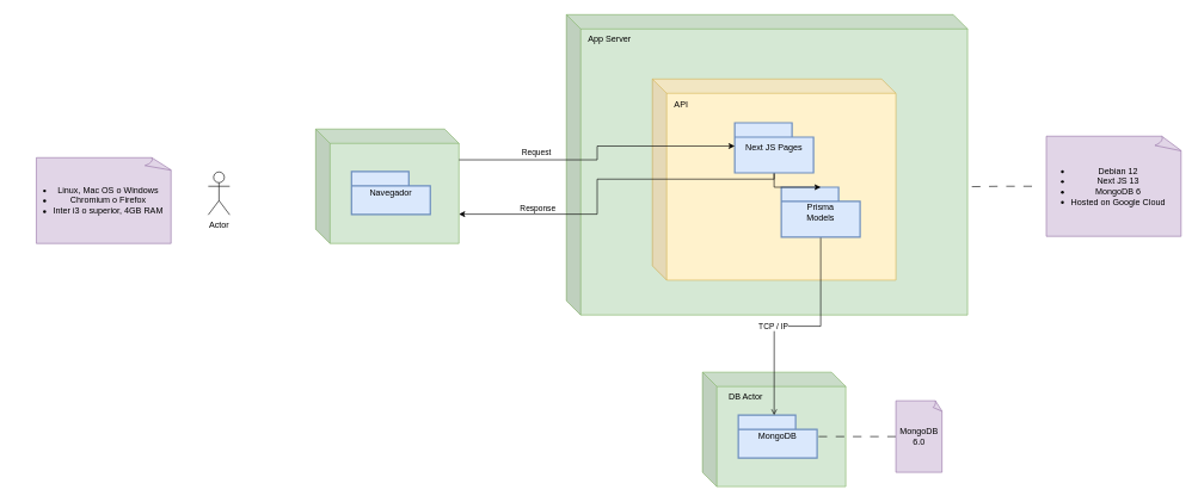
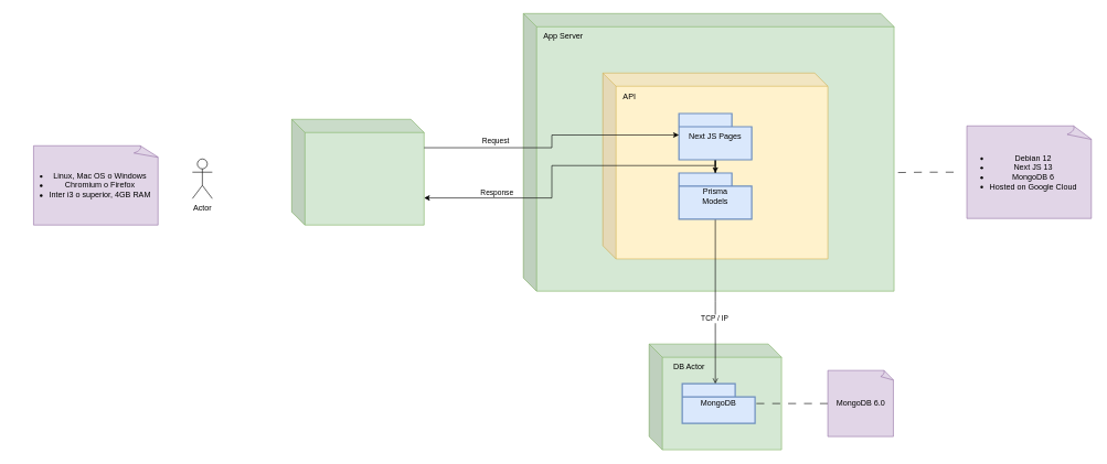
  <mxCell id="0" />
  <mxCell id="1" parent="0" />
  <mxCell id="2" value="" style="shape=cube;whiteSpace=wrap;html=1;boundedLbl=1;backgroundOutline=1;darkOpacity=0.05;darkOpacity2=0.1;fillColor=#d5e8d4;strokeColor=#82b366;" vertex="1" parent="1"><mxGeometry x="440" y="180" width="200" height="160" as="geometry" /></mxCell>
  <mxCell id="3" value="Actor" style="shape=umlActor;verticalLabelPosition=bottom;verticalAlign=top;html=1;outlineConnect=0;" vertex="1" parent="1"><mxGeometry x="290" y="240" width="30" height="60" as="geometry" /></mxCell>
  <mxCell id="4" value="" style="shape=cube;whiteSpace=wrap;html=1;boundedLbl=1;backgroundOutline=1;darkOpacity=0.05;darkOpacity2=0.1;fillColor=#d5e8d4;strokeColor=#82b366;movable=1;resizable=1;rotatable=1;deletable=1;editable=1;locked=0;connectable=1;" vertex="1" parent="1"><mxGeometry x="790" width="560" height="420" as="geometry" y="20" /></mxCell>
  <mxCell id="5" value="" style="shape=cube;whiteSpace=wrap;html=1;boundedLbl=1;backgroundOutline=1;darkOpacity=0.05;darkOpacity2=0.1;fillColor=#fff2cc;strokeColor=#d6b656;" vertex="1" parent="1"><mxGeometry x="910" y="110" width="340" height="281.25" as="geometry" /></mxCell>
  <mxCell id="6" value="API" style="text;html=1;align=center;verticalAlign=middle;resizable=0;points=[];autosize=1;strokeColor=none;fillColor=none;" vertex="1" parent="1"><mxGeometry x="930" y="131.25" width="40" height="30" as="geometry" /></mxCell>
  <mxCell id="7" value="App Server" style="text;html=1;align=center;verticalAlign=middle;resizable=0;points=[];autosize=1;strokeColor=none;fillColor=none;" vertex="1" parent="1"><mxGeometry x="810" y="40" width="80" height="30" as="geometry" /></mxCell>
  <mxCell id="8" value="" style="shape=cube;whiteSpace=wrap;html=1;boundedLbl=1;backgroundOutline=1;darkOpacity=0.05;darkOpacity2=0.1;fillColor=#d5e8d4;strokeColor=#82b366;" vertex="1" parent="1"><mxGeometry x="980" y="520" width="200" height="160" as="geometry" /></mxCell>
  <mxCell id="9" value="MongoDB" style="shape=folder;tabWidth=80;tabHeight=20;tabPosition=left;strokeWidth=2;html=1;whiteSpace=wrap;align=center;fillColor=#dae8fc;strokeColor=#6c8ebf;" vertex="1" parent="1"><mxGeometry x="1030" y="580" width="110" height="60" as="geometry" /></mxCell>
  <mxCell id="10" value="DB Actor" style="text;html=1;align=center;verticalAlign=middle;resizable=0;points=[];autosize=1;strokeColor=none;fillColor=none;" vertex="1" parent="1"><mxGeometry x="1000" y="540" width="80" height="30" as="geometry" /></mxCell>
  <mxCell id="11" style="edgeStyle=orthogonalEdgeStyle;rounded=0;orthogonalLoop=1;jettySize=auto;html=1;entryX=0.455;entryY=0;entryDx=0;entryDy=0;entryPerimeter=0;endArrow=open;" edge="1" parent="1" source="13" target="9"><mxGeometry relative="1" as="geometry" /></mxCell>
  <mxCell id="12" value="TCP / IP" style="edgeLabel;html=1;align=center;verticalAlign=middle;resizable=0;points=[];" vertex="1" connectable="0" parent="11"><mxGeometry x="0.207" y="-2" relative="1" as="geometry"><mxPoint as="offset" /></mxGeometry></mxCell>
- <mxCell id="13" value="Prisma&lt;br&gt;Models" style="shape=folder;tabWidth=80;tabHeight=20;tabPosition=left;strokeWidth=2;html=1;whiteSpace=wrap;align=center;fillColor=#dae8fc;strokeColor=#6c8ebf;" vertex="1" parent="1"><mxGeometry x="1090" y="261.25" width="110" height="70" as="geometry" /></mxCell>
+ <mxCell id="13" value="Prisma&lt;br&gt;Models" style="shape=folder;tabWidth=80;tabHeight=20;tabPosition=left;strokeWidth=2;html=1;whiteSpace=wrap;align=center;fillColor=#dae8fc;strokeColor=#6c8ebf;" vertex="1" parent="1"><mxGeometry x="1025" y="261.25" width="110" height="70" as="geometry" /></mxCell>
  <mxCell id="14" style="edgeStyle=orthogonalEdgeStyle;rounded=0;orthogonalLoop=1;jettySize=auto;html=1;" edge="1" parent="1" source="17" target="13"><mxGeometry relative="1" as="geometry" /></mxCell>
  <mxCell id="15" style="edgeStyle=orthogonalEdgeStyle;rounded=0;orthogonalLoop=1;jettySize=auto;html=1;" edge="1" parent="1" source="17" target="2"><mxGeometry relative="1" as="geometry"><Array as="points"><mxPoint x="833" y="250" /><mxPoint x="833" y="299" /></Array></mxGeometry></mxCell>
  <mxCell id="16" value="Response" style="edgeLabel;html=1;align=center;verticalAlign=middle;resizable=0;points=[];" vertex="1" connectable="0" parent="15"><mxGeometry x="0.712" y="1" relative="1" as="geometry"><mxPoint x="38" y="-10" as="offset" /></mxGeometry></mxCell>
  <mxCell id="17" value="Next JS Pages" style="shape=folder;tabWidth=80;tabHeight=20;tabPosition=left;strokeWidth=2;html=1;whiteSpace=wrap;align=center;fillColor=#dae8fc;strokeColor=#6c8ebf;" vertex="1" parent="1"><mxGeometry x="1025" y="171.25" width="110" height="70" as="geometry" /></mxCell>
  <mxCell id="18" style="edgeStyle=orthogonalEdgeStyle;rounded=0;orthogonalLoop=1;jettySize=auto;html=1;dashed=1;dashPattern=12 12;endArrow=none;endFill=0;" edge="1" parent="1" source="19" target="9"><mxGeometry relative="1" as="geometry" /></mxCell>
- <mxCell id="19" value="MongoDB 6.0" style="whiteSpace=wrap;html=1;shape=mxgraph.basic.document;fillColor=#e1d5e7;strokeColor=#9673a6;" vertex="1" parent="1"><mxGeometry x="1250" y="560" width="65" height="100" as="geometry" /></mxCell>
+ <mxCell id="19" value="MongoDB 6.0" style="whiteSpace=wrap;html=1;shape=mxgraph.basic.document;fillColor=#e1d5e7;strokeColor=#9673a6;" vertex="1" parent="1"><mxGeometry x="1250" y="560" width="100" height="100" as="geometry" /></mxCell>
  <mxCell id="20" value="" style="whiteSpace=wrap;html=1;shape=mxgraph.basic.document;fillColor=#e1d5e7;strokeColor=#9673a6;" vertex="1" parent="1"><mxGeometry x="1460" y="190" width="190" height="140" as="geometry" /></mxCell>
  <mxCell id="21" style="edgeStyle=orthogonalEdgeStyle;rounded=0;orthogonalLoop=1;jettySize=auto;html=1;entryX=1.001;entryY=0.573;entryDx=0;entryDy=0;entryPerimeter=0;dashed=1;dashPattern=12 12;endArrow=none;endFill=0;" edge="1" parent="1" source="22" target="4"><mxGeometry relative="1" as="geometry" /></mxCell>
  <mxCell id="22" value="&lt;ul&gt;&lt;li&gt;Debian 12&lt;/li&gt;&lt;li&gt;Next JS 13&lt;/li&gt;&lt;li&gt;MongoDB 6&lt;/li&gt;&lt;li&gt;Hosted on Google Cloud&lt;br&gt;&lt;/li&gt;&lt;/ul&gt;" style="text;html=1;align=center;verticalAlign=middle;resizable=0;points=[];autosize=1;strokeColor=none;fillColor=none;" vertex="1" parent="1"><mxGeometry x="1440" y="210" width="200" height="100" as="geometry" /></mxCell>
  <mxCell id="23" style="edgeStyle=orthogonalEdgeStyle;rounded=0;orthogonalLoop=1;jettySize=auto;html=1;entryX=0;entryY=0;entryDx=0;entryDy=32.5;entryPerimeter=0;" edge="1" parent="1" source="2" target="17"><mxGeometry relative="1" as="geometry"><Array as="points"><mxPoint x="833" y="223" /></Array></mxGeometry></mxCell>
  <mxCell id="24" value="Request" style="edgeLabel;html=1;align=center;verticalAlign=middle;resizable=0;points=[];" vertex="1" connectable="0" parent="23"><mxGeometry x="-0.307" y="2" relative="1" as="geometry"><mxPoint x="-33" y="-10" as="offset" /></mxGeometry></mxCell>
- <mxCell id="25" value="Navegador" style="shape=folder;tabWidth=80;tabHeight=20;tabPosition=left;strokeWidth=2;html=1;whiteSpace=wrap;align=center;fillColor=#dae8fc;strokeColor=#6c8ebf;" vertex="1" parent="1"><mxGeometry x="490" y="239.38" width="110" height="60" as="geometry" /></mxCell>
  <mxCell id="26" value="" style="whiteSpace=wrap;html=1;shape=mxgraph.basic.document;fillColor=#e1d5e7;strokeColor=#9673a6;" vertex="1" parent="1"><mxGeometry x="50" y="220" width="190" height="120" as="geometry" /></mxCell>
  <mxCell id="27" value="&lt;ul&gt;&lt;li&gt;Linux, Mac OS o Windows&lt;/li&gt;&lt;li&gt;Chromium o Firefox&lt;/li&gt;&lt;li&gt;Inter i3 o superior, 4GB RAM&lt;br&gt;&lt;/li&gt;&lt;/ul&gt;" style="text;html=1;align=center;verticalAlign=middle;resizable=0;points=[];autosize=1;strokeColor=none;fillColor=none;" vertex="1" parent="1"><mxGeometry x="20" y="240" width="220" height="80" as="geometry" /></mxCell>
